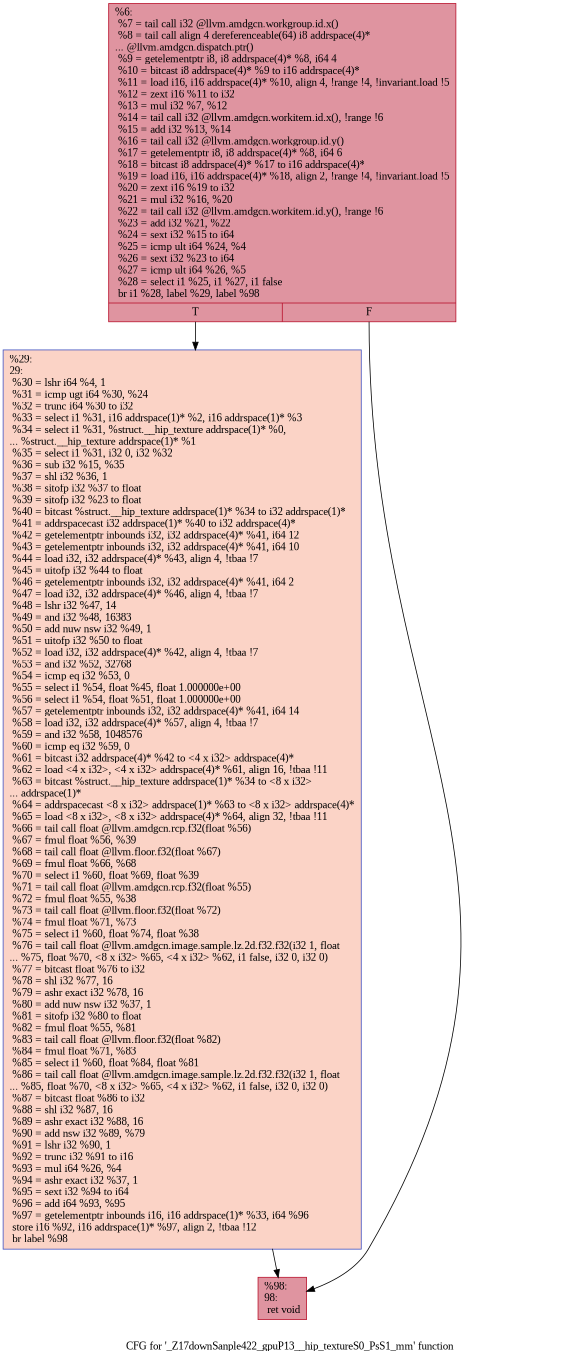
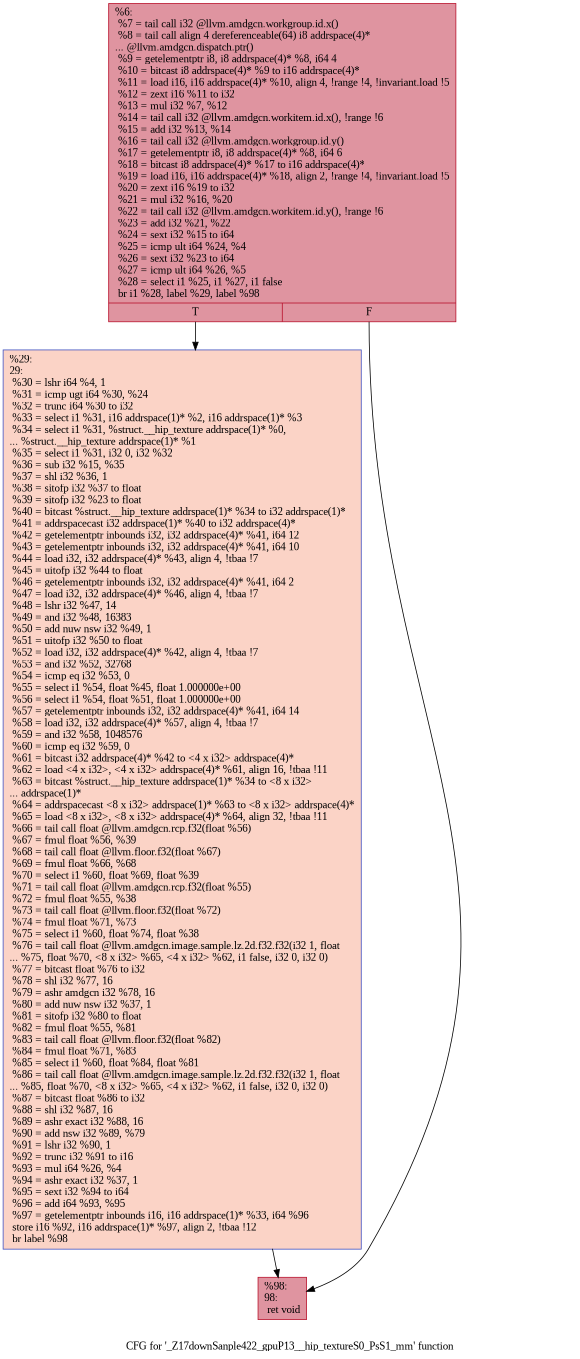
  digraph {
    label="CFG for '_Z17downSanple422_gpuP13__hip_textureS0_PsS1_mm' function"
    fontname="Liberation Serif"
    node [color="#b70d28ff" fillcolor="#b70d2870" shape=record style=filled fontname="Liberation Serif"]
    edge [fontname="Liberation Serif"]
    n1 [label="{%6:\l  %7 = tail call i32 @llvm.amdgcn.workgroup.id.x()\l  %8 = tail call align 4 dereferenceable(64) i8 addrspace(4)*\l... @llvm.amdgcn.dispatch.ptr()\l  %9 = getelementptr i8, i8 addrspace(4)* %8, i64 4\l  %10 = bitcast i8 addrspace(4)* %9 to i16 addrspace(4)*\l  %11 = load i16, i16 addrspace(4)* %10, align 4, !range !4, !invariant.load !5\l  %12 = zext i16 %11 to i32\l  %13 = mul i32 %7, %12\l  %14 = tail call i32 @llvm.amdgcn.workitem.id.x(), !range !6\l  %15 = add i32 %13, %14\l  %16 = tail call i32 @llvm.amdgcn.workgroup.id.y()\l  %17 = getelementptr i8, i8 addrspace(4)* %8, i64 6\l  %18 = bitcast i8 addrspace(4)* %17 to i16 addrspace(4)*\l  %19 = load i16, i16 addrspace(4)* %18, align 2, !range !4, !invariant.load !5\l  %20 = zext i16 %19 to i32\l  %21 = mul i32 %16, %20\l  %22 = tail call i32 @llvm.amdgcn.workitem.id.y(), !range !6\l  %23 = add i32 %21, %22\l  %24 = sext i32 %15 to i64\l  %25 = icmp ult i64 %24, %4\l  %26 = sext i32 %23 to i64\l  %27 = icmp ult i64 %26, %5\l  %28 = select i1 %25, i1 %27, i1 false\l  br i1 %28, label %29, label %98\l|{<s0>T|<s1>F}}"]
-   n2 [color="#3d50c3ff" fillcolor="#f59c7d70" label="{%29:\l29:                                               \l  %30 = lshr i64 %4, 1\l  %31 = icmp ugt i64 %30, %24\l  %32 = trunc i64 %30 to i32\l  %33 = select i1 %31, i16 addrspace(1)* %2, i16 addrspace(1)* %3\l  %34 = select i1 %31, %struct.__hip_texture addrspace(1)* %0,\l... %struct.__hip_texture addrspace(1)* %1\l  %35 = select i1 %31, i32 0, i32 %32\l  %36 = sub i32 %15, %35\l  %37 = shl i32 %36, 1\l  %38 = sitofp i32 %37 to float\l  %39 = sitofp i32 %23 to float\l  %40 = bitcast %struct.__hip_texture addrspace(1)* %34 to i32 addrspace(1)*\l  %41 = addrspacecast i32 addrspace(1)* %40 to i32 addrspace(4)*\l  %42 = getelementptr inbounds i32, i32 addrspace(4)* %41, i64 12\l  %43 = getelementptr inbounds i32, i32 addrspace(4)* %41, i64 10\l  %44 = load i32, i32 addrspace(4)* %43, align 4, !tbaa !7\l  %45 = uitofp i32 %44 to float\l  %46 = getelementptr inbounds i32, i32 addrspace(4)* %41, i64 2\l  %47 = load i32, i32 addrspace(4)* %46, align 4, !tbaa !7\l  %48 = lshr i32 %47, 14\l  %49 = and i32 %48, 16383\l  %50 = add nuw nsw i32 %49, 1\l  %51 = uitofp i32 %50 to float\l  %52 = load i32, i32 addrspace(4)* %42, align 4, !tbaa !7\l  %53 = and i32 %52, 32768\l  %54 = icmp eq i32 %53, 0\l  %55 = select i1 %54, float %45, float 1.000000e+00\l  %56 = select i1 %54, float %51, float 1.000000e+00\l  %57 = getelementptr inbounds i32, i32 addrspace(4)* %41, i64 14\l  %58 = load i32, i32 addrspace(4)* %57, align 4, !tbaa !7\l  %59 = and i32 %58, 1048576\l  %60 = icmp eq i32 %59, 0\l  %61 = bitcast i32 addrspace(4)* %42 to \<4 x i32\> addrspace(4)*\l  %62 = load \<4 x i32\>, \<4 x i32\> addrspace(4)* %61, align 16, !tbaa !11\l  %63 = bitcast %struct.__hip_texture addrspace(1)* %34 to \<8 x i32\>\l... addrspace(1)*\l  %64 = addrspacecast \<8 x i32\> addrspace(1)* %63 to \<8 x i32\> addrspace(4)*\l  %65 = load \<8 x i32\>, \<8 x i32\> addrspace(4)* %64, align 32, !tbaa !11\l  %66 = tail call float @llvm.amdgcn.rcp.f32(float %56)\l  %67 = fmul float %56, %39\l  %68 = tail call float @llvm.floor.f32(float %67)\l  %69 = fmul float %66, %68\l  %70 = select i1 %60, float %69, float %39\l  %71 = tail call float @llvm.amdgcn.rcp.f32(float %55)\l  %72 = fmul float %55, %38\l  %73 = tail call float @llvm.floor.f32(float %72)\l  %74 = fmul float %71, %73\l  %75 = select i1 %60, float %74, float %38\l  %76 = tail call float @llvm.amdgcn.image.sample.lz.2d.f32.f32(i32 1, float\l... %75, float %70, \<8 x i32\> %65, \<4 x i32\> %62, i1 false, i32 0, i32 0)\l  %77 = bitcast float %76 to i32\l  %78 = shl i32 %77, 16\l  %79 = ashr exact i32 %78, 16\l  %80 = add nuw nsw i32 %37, 1\l  %81 = sitofp i32 %80 to float\l  %82 = fmul float %55, %81\l  %83 = tail call float @llvm.floor.f32(float %82)\l  %84 = fmul float %71, %83\l  %85 = select i1 %60, float %84, float %81\l  %86 = tail call float @llvm.amdgcn.image.sample.lz.2d.f32.f32(i32 1, float\l... %85, float %70, \<8 x i32\> %65, \<4 x i32\> %62, i1 false, i32 0, i32 0)\l  %87 = bitcast float %86 to i32\l  %88 = shl i32 %87, 16\l  %89 = ashr exact i32 %88, 16\l  %90 = add nsw i32 %89, %79\l  %91 = lshr i32 %90, 1\l  %92 = trunc i32 %91 to i16\l  %93 = mul i64 %26, %4\l  %94 = ashr exact i32 %37, 1\l  %95 = sext i32 %94 to i64\l  %96 = add i64 %93, %95\l  %97 = getelementptr inbounds i16, i16 addrspace(1)* %33, i64 %96\l  store i16 %92, i16 addrspace(1)* %97, align 2, !tbaa !12\l  br label %98\l}"]
+   n2 [color="#3d50c3ff" fillcolor="#f59c7d70" label="{%29:\l29:                                               \l  %30 = lshr i64 %4, 1\l  %31 = icmp ugt i64 %30, %24\l  %32 = trunc i64 %30 to i32\l  %33 = select i1 %31, i16 addrspace(1)* %2, i16 addrspace(1)* %3\l  %34 = select i1 %31, %struct.__hip_texture addrspace(1)* %0,\l... %struct.__hip_texture addrspace(1)* %1\l  %35 = select i1 %31, i32 0, i32 %32\l  %36 = sub i32 %15, %35\l  %37 = shl i32 %36, 1\l  %38 = sitofp i32 %37 to float\l  %39 = sitofp i32 %23 to float\l  %40 = bitcast %struct.__hip_texture addrspace(1)* %34 to i32 addrspace(1)*\l  %41 = addrspacecast i32 addrspace(1)* %40 to i32 addrspace(4)*\l  %42 = getelementptr inbounds i32, i32 addrspace(4)* %41, i64 12\l  %43 = getelementptr inbounds i32, i32 addrspace(4)* %41, i64 10\l  %44 = load i32, i32 addrspace(4)* %43, align 4, !tbaa !7\l  %45 = uitofp i32 %44 to float\l  %46 = getelementptr inbounds i32, i32 addrspace(4)* %41, i64 2\l  %47 = load i32, i32 addrspace(4)* %46, align 4, !tbaa !7\l  %48 = lshr i32 %47, 14\l  %49 = and i32 %48, 16383\l  %50 = add nuw nsw i32 %49, 1\l  %51 = uitofp i32 %50 to float\l  %52 = load i32, i32 addrspace(4)* %42, align 4, !tbaa !7\l  %53 = and i32 %52, 32768\l  %54 = icmp eq i32 %53, 0\l  %55 = select i1 %54, float %45, float 1.000000e+00\l  %56 = select i1 %54, float %51, float 1.000000e+00\l  %57 = getelementptr inbounds i32, i32 addrspace(4)* %41, i64 14\l  %58 = load i32, i32 addrspace(4)* %57, align 4, !tbaa !7\l  %59 = and i32 %58, 1048576\l  %60 = icmp eq i32 %59, 0\l  %61 = bitcast i32 addrspace(4)* %42 to \<4 x i32\> addrspace(4)*\l  %62 = load \<4 x i32\>, \<4 x i32\> addrspace(4)* %61, align 16, !tbaa !11\l  %63 = bitcast %struct.__hip_texture addrspace(1)* %34 to \<8 x i32\>\l... addrspace(1)*\l  %64 = addrspacecast \<8 x i32\> addrspace(1)* %63 to \<8 x i32\> addrspace(4)*\l  %65 = load \<8 x i32\>, \<8 x i32\> addrspace(4)* %64, align 32, !tbaa !11\l  %66 = tail call float @llvm.amdgcn.rcp.f32(float %56)\l  %67 = fmul float %56, %39\l  %68 = tail call float @llvm.floor.f32(float %67)\l  %69 = fmul float %66, %68\l  %70 = select i1 %60, float %69, float %39\l  %71 = tail call float @llvm.amdgcn.rcp.f32(float %55)\l  %72 = fmul float %55, %38\l  %73 = tail call float @llvm.floor.f32(float %72)\l  %74 = fmul float %71, %73\l  %75 = select i1 %60, float %74, float %38\l  %76 = tail call float @llvm.amdgcn.image.sample.lz.2d.f32.f32(i32 1, float\l... %75, float %70, \<8 x i32\> %65, \<4 x i32\> %62, i1 false, i32 0, i32 0)\l  %77 = bitcast float %76 to i32\l  %78 = shl i32 %77, 16\l  %79 = ashr amdgcn i32 %78, 16\l  %80 = add nuw nsw i32 %37, 1\l  %81 = sitofp i32 %80 to float\l  %82 = fmul float %55, %81\l  %83 = tail call float @llvm.floor.f32(float %82)\l  %84 = fmul float %71, %83\l  %85 = select i1 %60, float %84, float %81\l  %86 = tail call float @llvm.amdgcn.image.sample.lz.2d.f32.f32(i32 1, float\l... %85, float %70, \<8 x i32\> %65, \<4 x i32\> %62, i1 false, i32 0, i32 0)\l  %87 = bitcast float %86 to i32\l  %88 = shl i32 %87, 16\l  %89 = ashr exact i32 %88, 16\l  %90 = add nsw i32 %89, %79\l  %91 = lshr i32 %90, 1\l  %92 = trunc i32 %91 to i16\l  %93 = mul i64 %26, %4\l  %94 = ashr exact i32 %37, 1\l  %95 = sext i32 %94 to i64\l  %96 = add i64 %93, %95\l  %97 = getelementptr inbounds i16, i16 addrspace(1)* %33, i64 %96\l  store i16 %92, i16 addrspace(1)* %97, align 2, !tbaa !12\l  br label %98\l}"]
    n3 [label="{%98:\l98:                                               \l  ret void\l}"]
    n1 -> n2 [tailport=s0]
    n1 -> n3 [tailport=s1]
    n2 -> n3
  }
